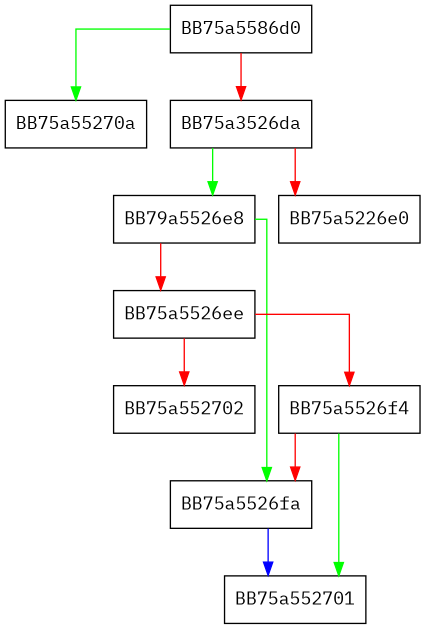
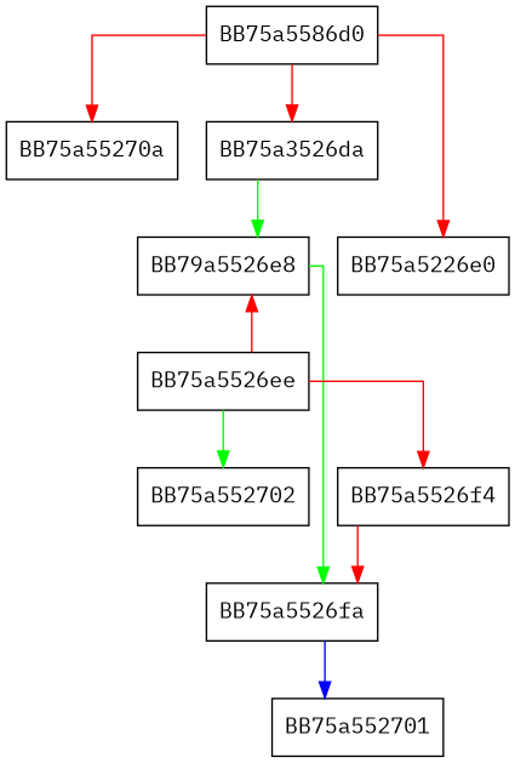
  digraph {
    fontname="IBM Plex Mono"
    splines=ortho
    node [fontname="IBM Plex Mono" shape=box]
    edge [color=green fontname="IBM Plex Mono"]
    n1 [label=BB75a5586d0]
    BB75a55270a
    n3 [label=BB75a3526da]
    n4 [label=BB79a5526e8]
    n5 [label=BB75a5226e0]
    BB75a5526fa
    BB75a5526ee
    BB75a552701
    BB75a552702
    BB75a5526f4
-   n1 -> BB75a55270a
+   n1 -> BB75a55270a [color=red]
    n1 -> n3 [color=red]
    n3 -> n4
-   n3 -> n5 [color=red]
+   n1 -> n5 [color=red]
    n4 -> BB75a5526fa
-   n4 -> BB75a5526ee [color=red]
+   BB75a5526ee -> n4 [color=red]
    BB75a5526fa -> BB75a552701 [color=blue]
-   BB75a5526ee -> BB75a552702 [color=red]
+   BB75a5526ee -> BB75a552702
    BB75a5526ee -> BB75a5526f4 [color=red]
    BB75a5526f4 -> BB75a5526fa [color=red]
-   BB75a5526f4 -> BB75a552701
  }
